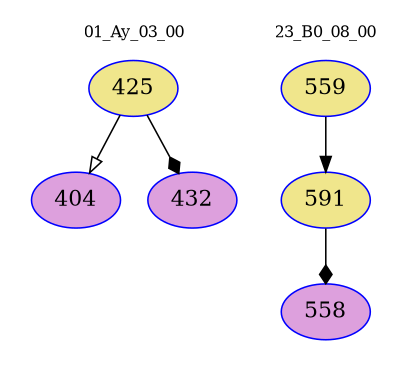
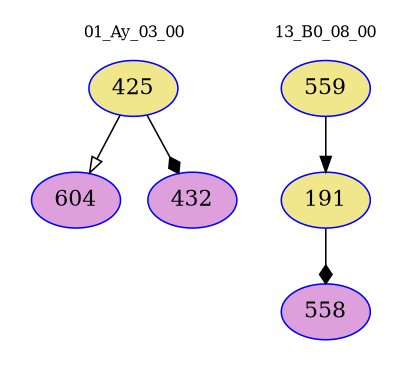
  digraph {
    node [color=blue fillcolor=khaki style=filled]
    edge [arrowhead=diamond color=black]
    n1 [label=425]
-   n2 [fillcolor=plum label=404]
+   n2 [fillcolor=plum label=604]
    n3 [fillcolor=plum label=432]
    n4 [label=559]
    n5 [fillcolor=plum label=558]
-   n6 [label=591]
+   n6 [label=191]
    subgraph cluster_1 {
      color=white
      fontsize=10
      label="01_Ay_03_00"
      n1
      n2
      n3
    }
    subgraph cluster_2 {
      color=white
      fontsize=10
-     label="23_B0_08_00"
+     label="13_B0_08_00"
      n4
      n5
      n6
    }
    n1 -> n2 [arrowhead=onormal]
    n1 -> n3
    n4 -> n6 [arrowhead=normal]
    n6 -> n5
  }
